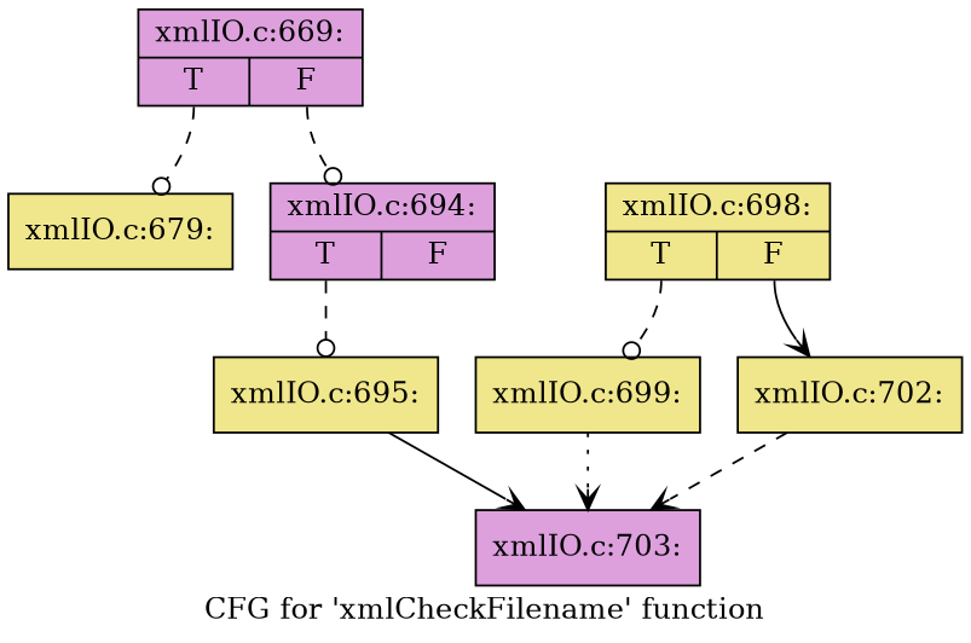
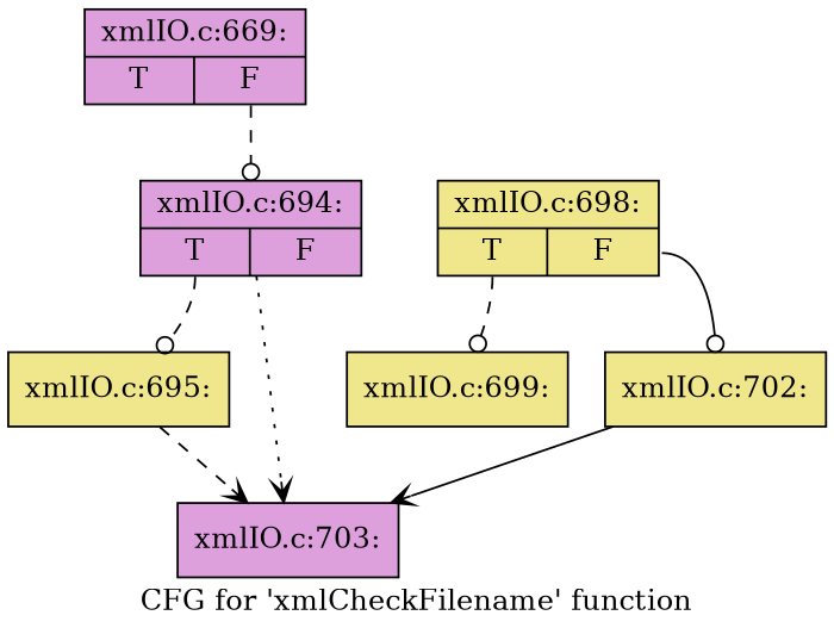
  digraph {
    label="CFG for 'xmlCheckFilename' function"
    node [fillcolor=khaki shape=record style=filled]
    edge [arrowhead=odot style=dashed]
    n1 [fillcolor=plum label="{xmlIO.c:669:|{<s0>T|<s1>F}}"]
-   n2 [label="{xmlIO.c:679:}"]
    n3 [fillcolor=plum label="{xmlIO.c:694:|{<s0>T|<s1>F}}"]
    n4 [label="{xmlIO.c:695:}"]
    n5 [fillcolor=plum label="{xmlIO.c:703:}"]
    n6 [label="{xmlIO.c:698:|{<s0>T|<s1>F}}"]
    n7 [label="{xmlIO.c:699:}"]
    n8 [label="{xmlIO.c:702:}"]
-   n1 -> n2 [tailport=s0]
    n1 -> n3 [tailport=s1]
    n3 -> n4 [tailport=s0]
-   n4 -> n5 [arrowhead=vee style=solid]
+   n4 -> n5 [arrowhead=vee]
    n6 -> n7 [tailport=s0]
-   n6 -> n8 [arrowhead=vee style=solid tailport=s1]
-   n7 -> n5 [arrowhead=vee style=dotted]
-   n8 -> n5 [arrowhead=vee]
+   n6 -> n8 [style=solid tailport=s1]
+   n3 -> n5 [arrowhead=vee style=dotted]
+   n8 -> n5 [arrowhead=vee style=solid]
  }
